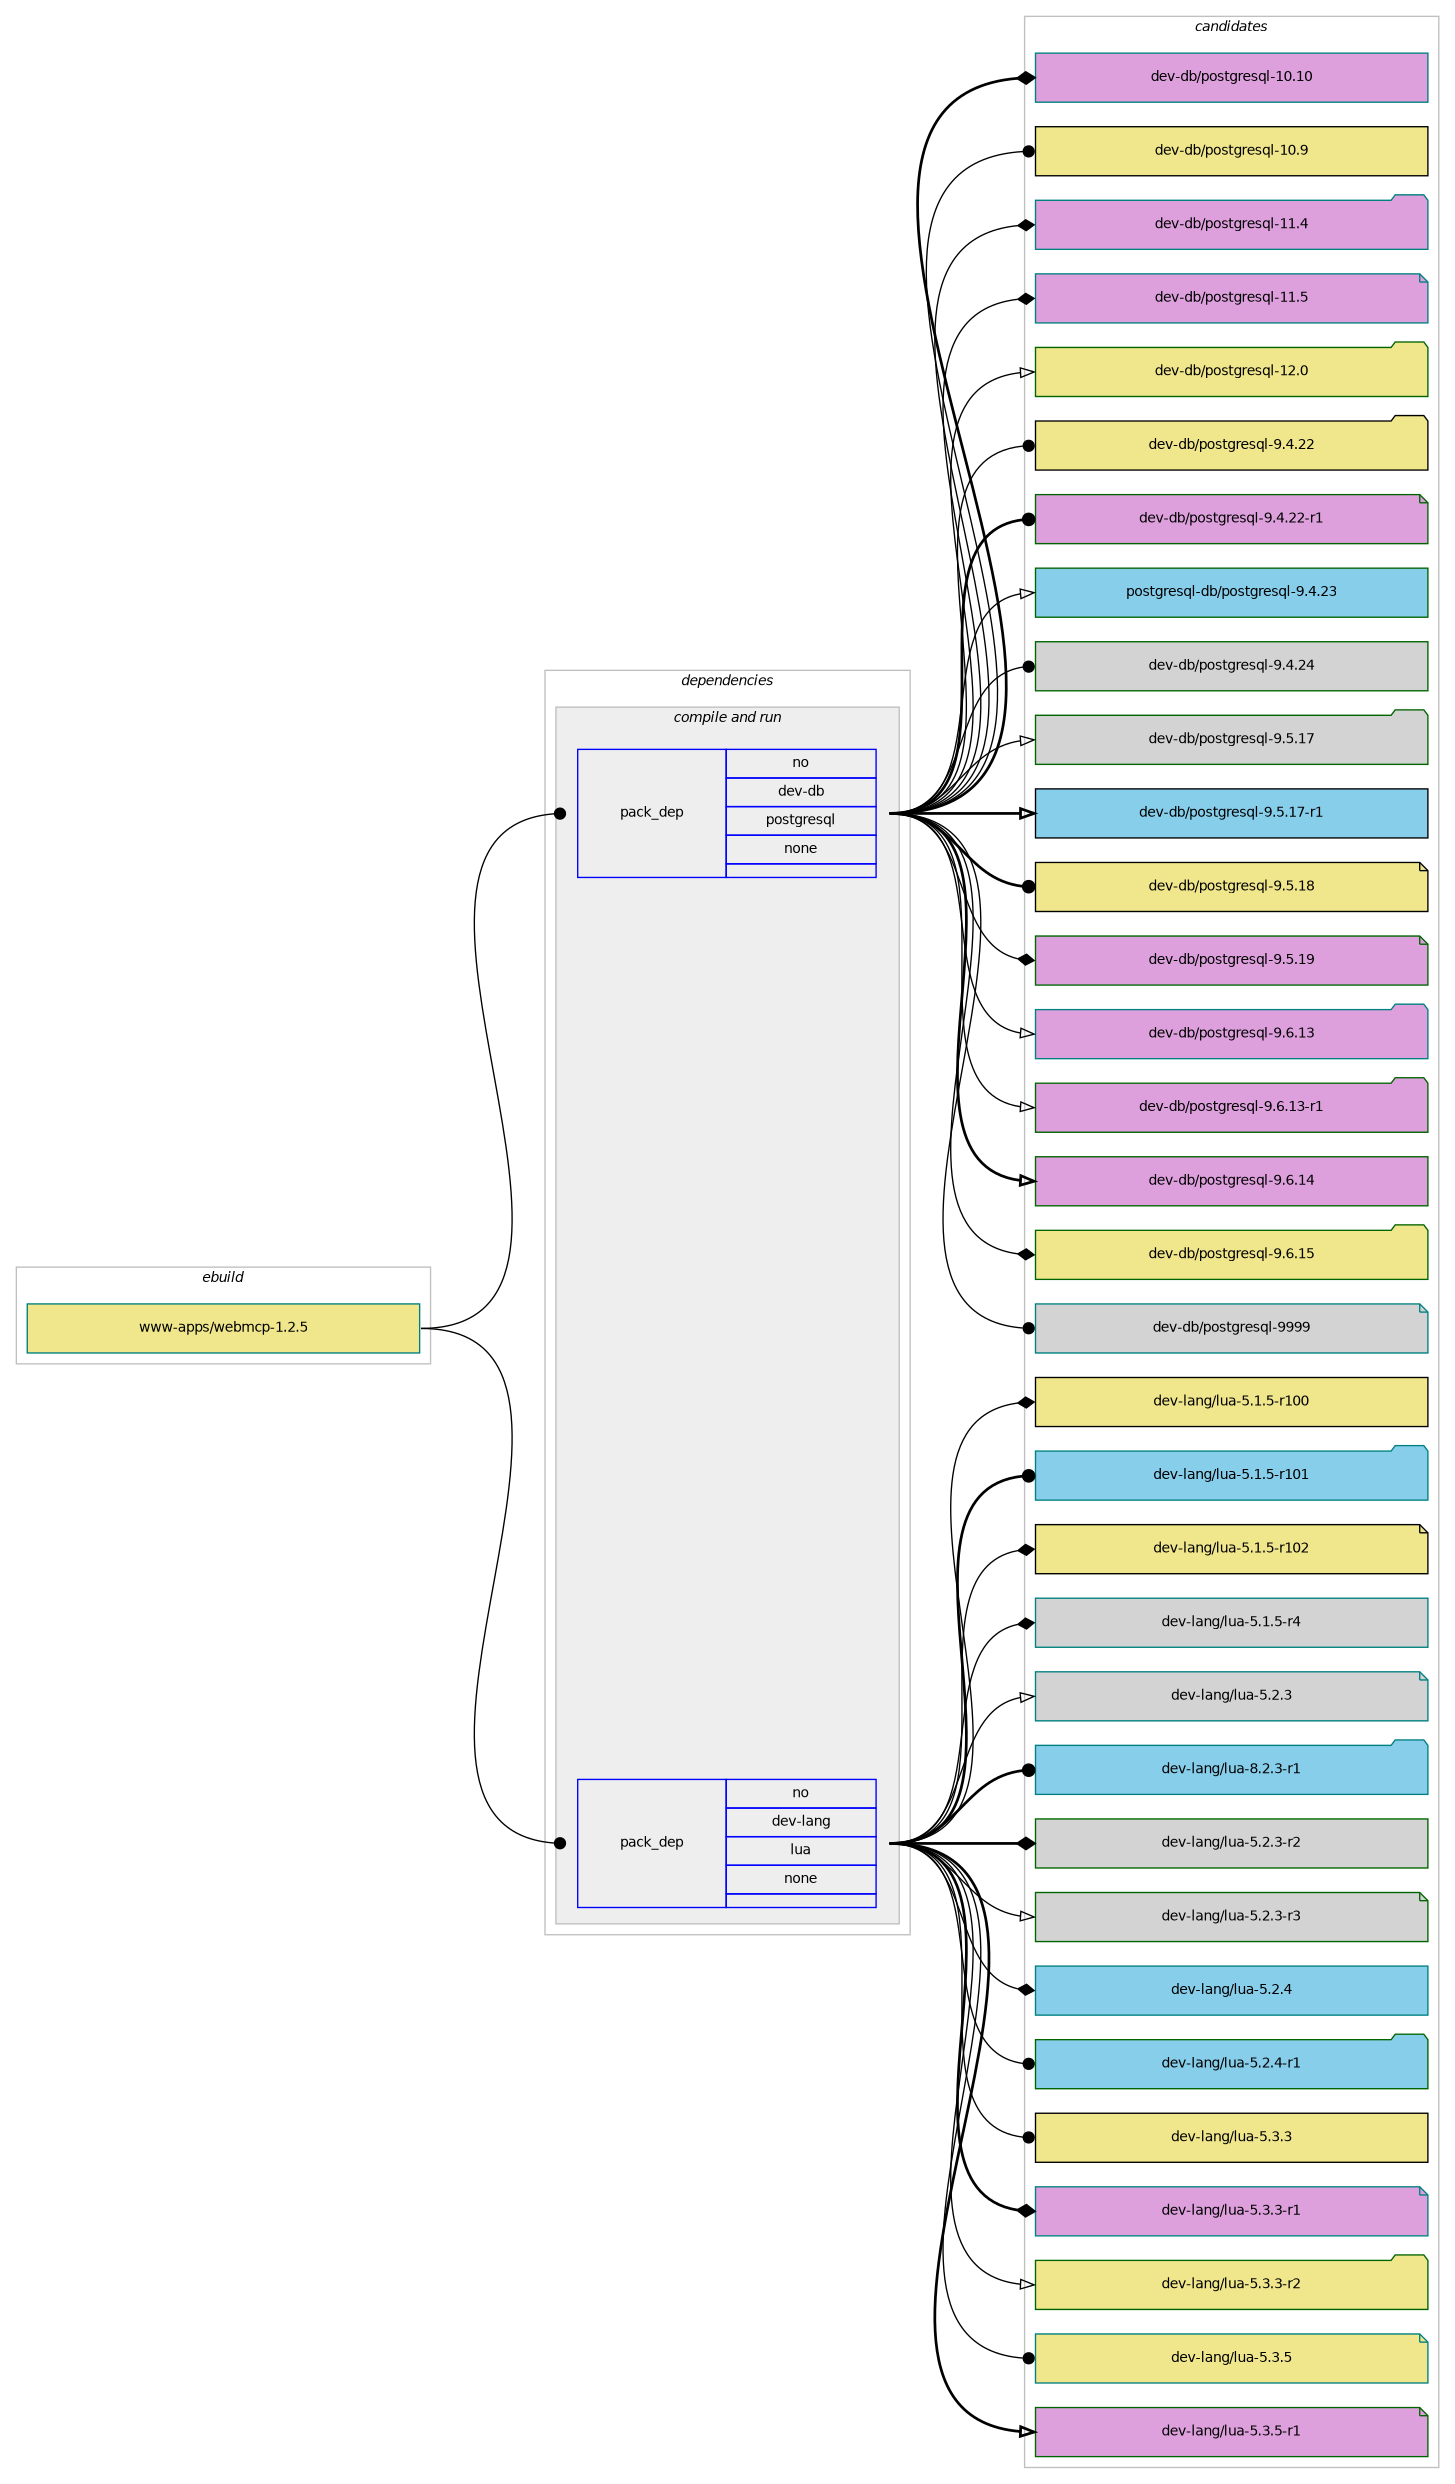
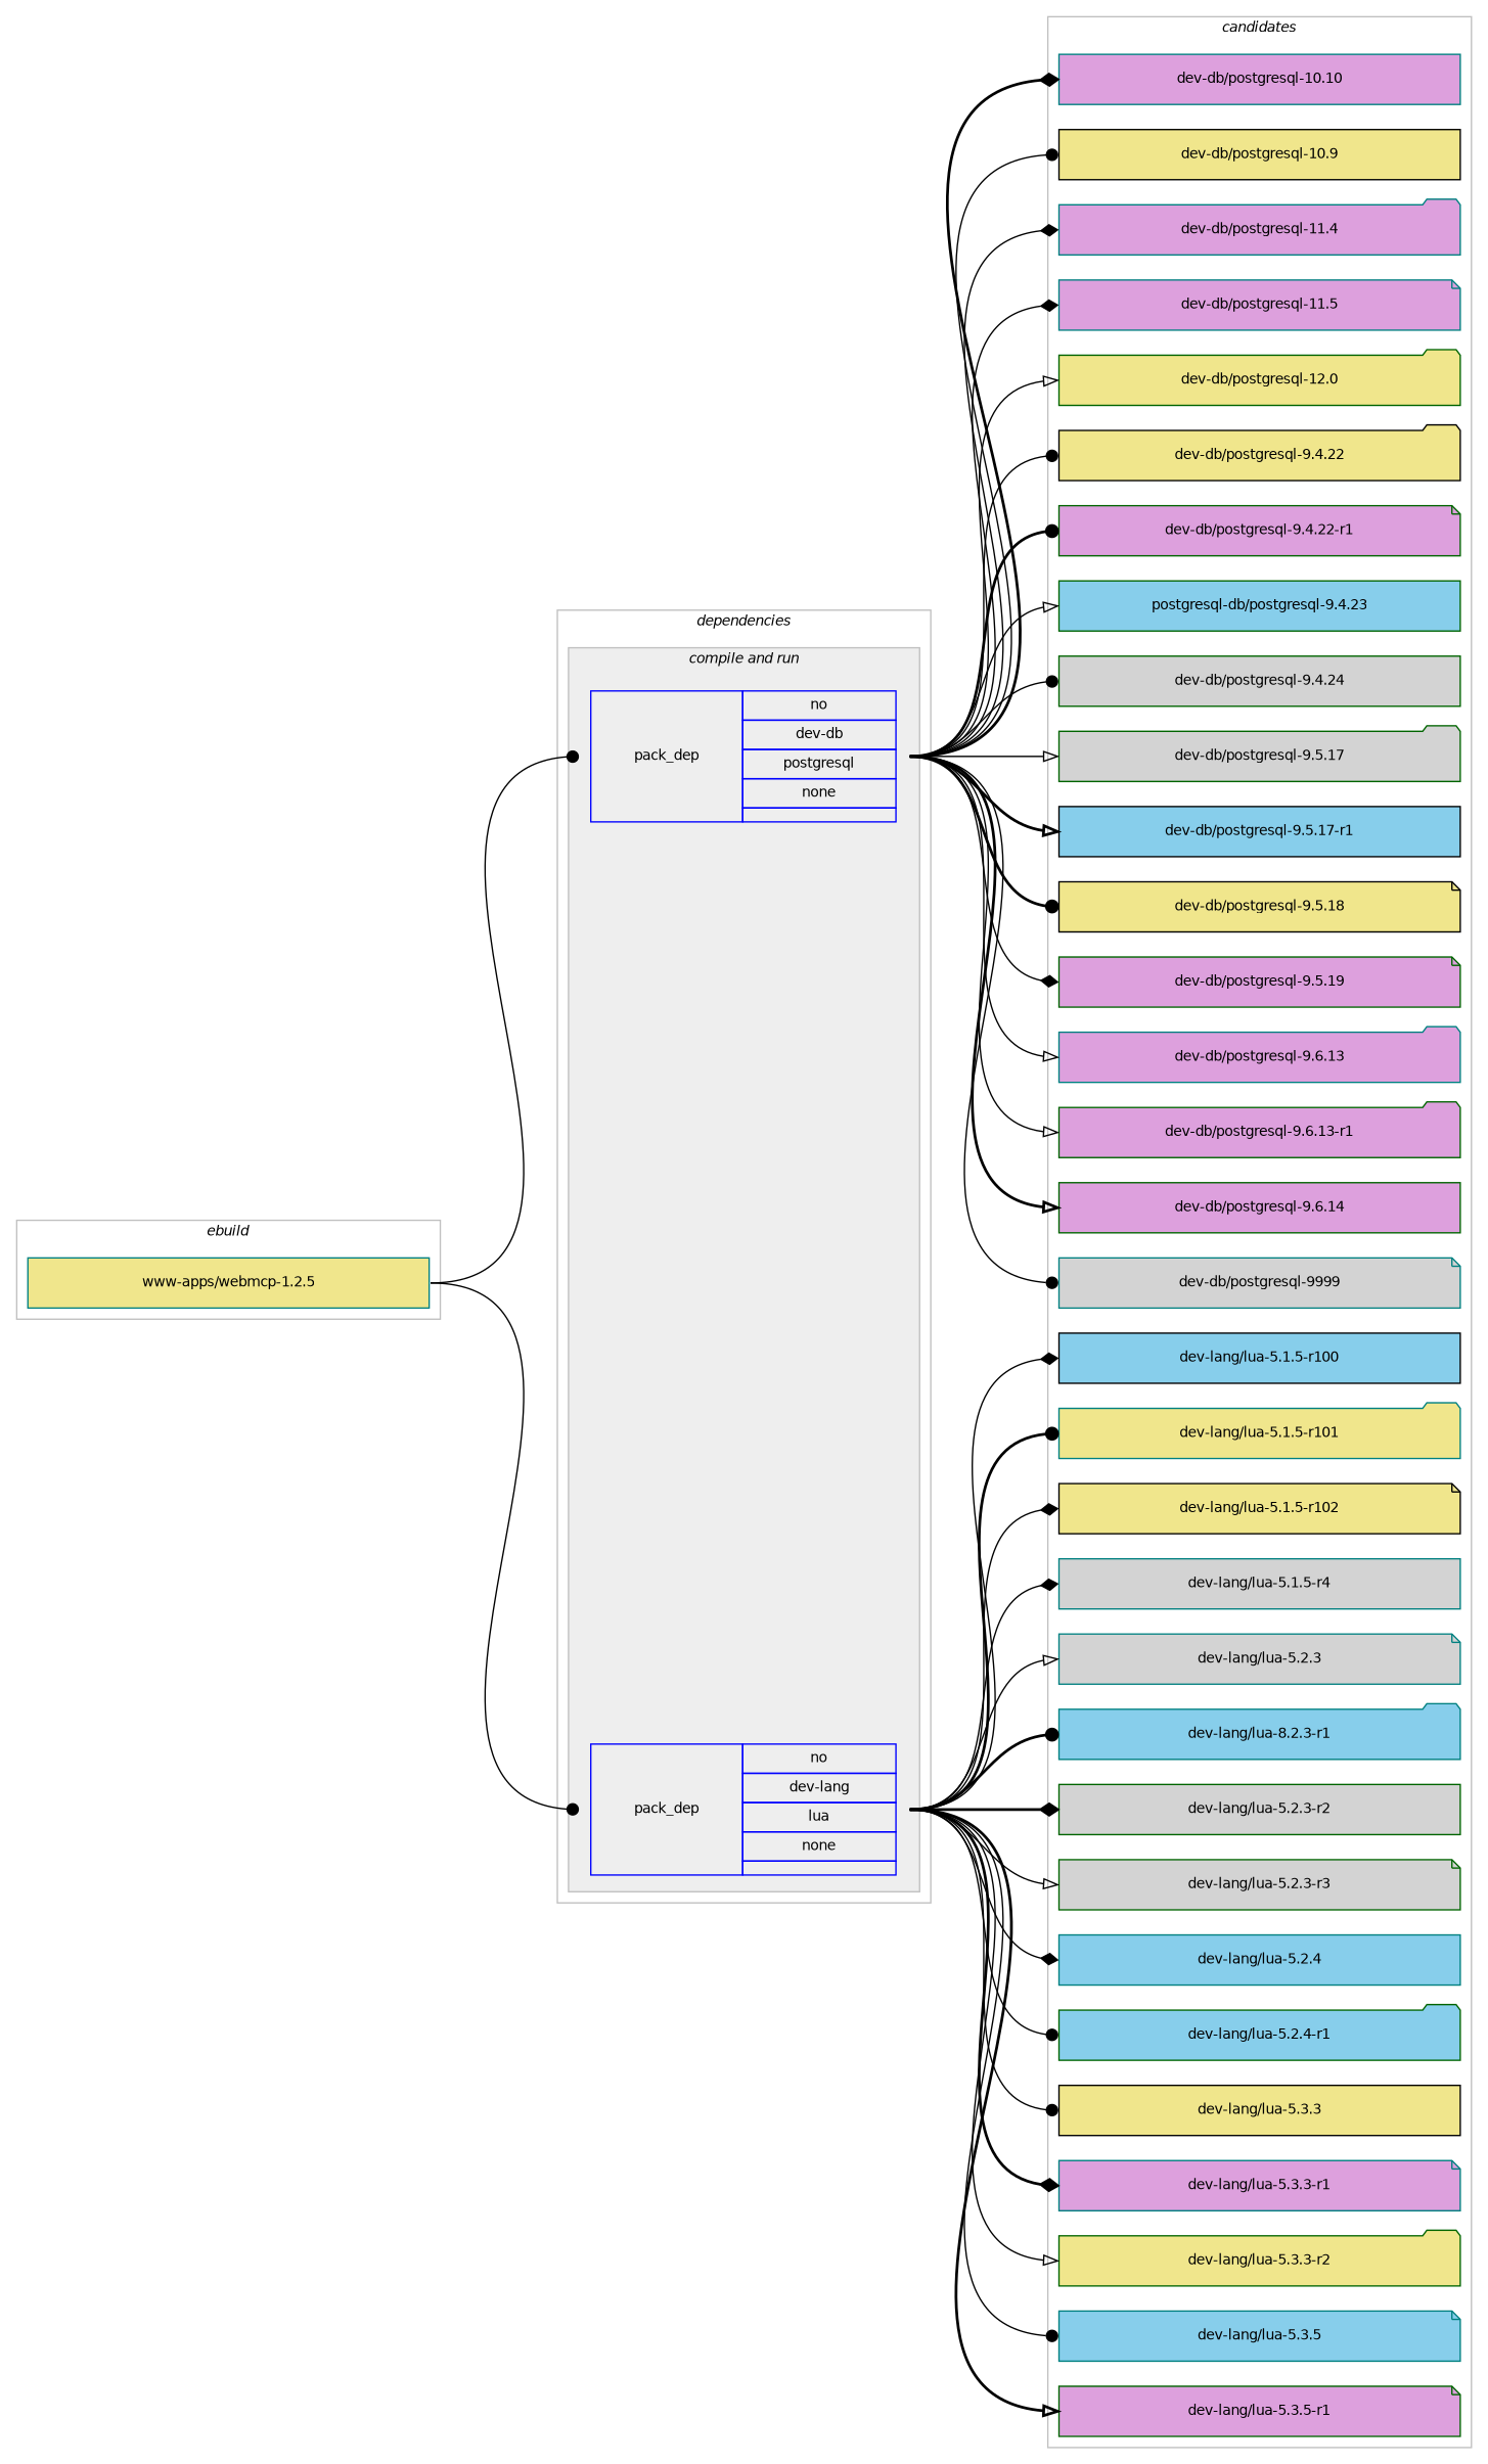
  digraph {
    compound=true
    concentrate=true
    fontname=Helvetica
    fontsize=10
    newrank=true
    rankdir=LR
    ranksep=1.5
    node [color=darkgreen fillcolor=plum fontname=Helvetica fontsize=10 shape=box style=filled]
    edge [arrowhead=dot headport=w style=solid tailport=e weight=100]
    n1 [color=teal fillcolor=khaki label="www-apps/webmcp-1.2.5" width=4]
    n2 [color=blue label=<<TABLE BORDER="0" CELLBORDER="1" CELLSPACING="0" CELLPADDING="4" WIDTH="220"><TR><TD ROWSPAN="6" CELLPADDING="30">pack_dep</TD></TR><TR><TD WIDTH="110">no</TD></TR><TR><TD>dev-db</TD></TR><TR><TD>postgresql</TD></TR><TR><TD>none</TD></TR><TR><TD></TD></TR></TABLE>> shape=none fillcolor="" style=""]
    n3 [color=blue label=<<TABLE BORDER="0" CELLBORDER="1" CELLSPACING="0" CELLPADDING="4" WIDTH="220"><TR><TD ROWSPAN="6" CELLPADDING="30">pack_dep</TD></TR><TR><TD WIDTH="110">no</TD></TR><TR><TD>dev-lang</TD></TR><TR><TD>lua</TD></TR><TR><TD>none</TD></TR><TR><TD></TD></TR></TABLE>> shape=none fillcolor="" style=""]
    n4 [color=teal label="dev-db/postgresql-10.10" width=4]
    n5 [color=black fillcolor=khaki label="dev-db/postgresql-10.9" width=4]
    n6 [color=teal label="dev-db/postgresql-11.4" shape=folder width=4]
    n7 [color=teal label="dev-db/postgresql-11.5" shape=note width=4]
    n8 [fillcolor=khaki label="dev-db/postgresql-12.0" shape=folder width=4]
    n9 [color=black fillcolor=khaki label="dev-db/postgresql-9.4.22" shape=folder width=4]
    n10 [label="dev-db/postgresql-9.4.22-r1" shape=note width=4]
    n11 [fillcolor=skyblue label="postgresql-db/postgresql-9.4.23" width=4]
    n12 [fillcolor=lightgrey label="dev-db/postgresql-9.4.24" width=4]
    n13 [fillcolor=lightgrey label="dev-db/postgresql-9.5.17" shape=folder width=4]
    n14 [color=black fillcolor=skyblue label="dev-db/postgresql-9.5.17-r1" width=4]
    n15 [color=black fillcolor=khaki label="dev-db/postgresql-9.5.18" shape=note width=4]
    n16 [label="dev-db/postgresql-9.5.19" shape=note width=4]
    n17 [color=teal label="dev-db/postgresql-9.6.13" shape=folder width=4]
    n18 [label="dev-db/postgresql-9.6.13-r1" shape=folder width=4]
    n19 [label="dev-db/postgresql-9.6.14" width=4]
-   n20 [fillcolor=khaki label="dev-db/postgresql-9.6.15" shape=folder width=4]
    n21 [color=teal fillcolor=lightgrey label="dev-db/postgresql-9999" shape=note width=4]
-   n22 [color=black fillcolor=khaki label="dev-lang/lua-5.1.5-r100" width=4]
-   n23 [color=teal fillcolor=skyblue label="dev-lang/lua-5.1.5-r101" shape=folder width=4]
+   n22 [color=black fillcolor=skyblue label="dev-lang/lua-5.1.5-r100" width=4]
+   n23 [color=teal fillcolor=khaki label="dev-lang/lua-5.1.5-r101" shape=folder width=4]
    n24 [color=black fillcolor=khaki label="dev-lang/lua-5.1.5-r102" shape=note width=4]
    n25 [color=teal fillcolor=lightgrey label="dev-lang/lua-5.1.5-r4" width=4]
    n26 [color=teal fillcolor=lightgrey label="dev-lang/lua-5.2.3" shape=note width=4]
    n27 [color=teal fillcolor=skyblue label="dev-lang/lua-8.2.3-r1" shape=folder width=4]
    n28 [fillcolor=lightgrey label="dev-lang/lua-5.2.3-r2" width=4]
    n29 [fillcolor=lightgrey label="dev-lang/lua-5.2.3-r3" shape=note width=4]
    n30 [color=teal fillcolor=skyblue label="dev-lang/lua-5.2.4" width=4]
    n31 [fillcolor=skyblue label="dev-lang/lua-5.2.4-r1" shape=folder width=4]
    n32 [color=black fillcolor=khaki label="dev-lang/lua-5.3.3" width=4]
    n33 [color=teal label="dev-lang/lua-5.3.3-r1" shape=note width=4]
    n34 [fillcolor=khaki label="dev-lang/lua-5.3.3-r2" shape=folder width=4]
-   n35 [color=teal fillcolor=khaki label="dev-lang/lua-5.3.5" shape=note width=4]
+   n35 [color=teal fillcolor=skyblue label="dev-lang/lua-5.3.5" shape=note width=4]
    n36 [label="dev-lang/lua-5.3.5-r1" shape=note width=4]
    subgraph cluster_1 {
      color=gray
      label=<<i>dependencies</i>>
      subgraph cluster_2 {
        color=gray
        fillcolor="#eeeeee"
        label=<<i>compile</i>>
        style=filled
      }
      subgraph cluster_3 {
        color=gray
        fillcolor="#eeeeee"
        label=<<i>compile and run</i>>
        style=filled
        subgraph sub_4 {
          color=gray
          fillcolor="#eeeeee"
          label=<<i>compile and run</i>>
          style=filled
          n2
        }
        subgraph sub_5 {
          color=gray
          fillcolor="#eeeeee"
          label=<<i>compile and run</i>>
          style=filled
          n3
        }
      }
      subgraph cluster_6 {
        color=gray
        fillcolor="#eeeeee"
        label=<<i>run</i>>
        style=filled
      }
    }
    subgraph cluster_7 {
      color=gray
      label=<<i>ebuild</i>>
      n1
    }
    subgraph cluster_8 {
      color=gray
      label=<<i>candidates</i>>
      rank=same
      subgraph sub_9 {
        color=black
        label=<<i>candidates</i>>
        nodesep=1
        rank=same
        n4
        n5
        n6
        n7
        n8
        n9
        n10
        n11
        n12
        n13
        n14
        n15
        n16
        n17
        n18
        n19
-       n20
        n21
      }
      subgraph sub_10 {
        color=black
        label=<<i>candidates</i>>
        nodesep=1
        rank=same
        n22
        n23
        n24
        n25
        n26
        n27
        n28
        n29
        n30
        n31
        n32
        n33
        n34
        n35
        n36
      }
    }
    n1 -> n2 [weight=20]
    n1 -> n3 [weight=20]
    n2 -> n4 [arrowhead=diamond style=bold]
    n2 -> n5
    n2 -> n6 [arrowhead=diamond]
    n2 -> n7 [arrowhead=diamond]
    n2 -> n8 [arrowhead=onormal]
    n2 -> n9
    n2 -> n10 [style=bold]
    n2 -> n11 [arrowhead=onormal]
    n2 -> n12
    n2 -> n13 [arrowhead=onormal]
    n2 -> n14 [arrowhead=onormal style=bold]
    n2 -> n15 [style=bold]
    n2 -> n16 [arrowhead=diamond]
    n2 -> n17 [arrowhead=onormal]
    n2 -> n18 [arrowhead=onormal]
    n2 -> n19 [arrowhead=onormal style=bold]
-   n2 -> n20 [arrowhead=diamond]
    n2 -> n21
    n3 -> n22 [arrowhead=diamond]
    n3 -> n23 [style=bold]
    n3 -> n24 [arrowhead=diamond]
    n3 -> n25 [arrowhead=diamond]
    n3 -> n26 [arrowhead=onormal]
    n3 -> n27 [style=bold]
    n3 -> n28 [arrowhead=diamond style=bold]
    n3 -> n29 [arrowhead=onormal]
    n3 -> n30 [arrowhead=diamond]
    n3 -> n31
    n3 -> n32
    n3 -> n33 [arrowhead=diamond style=bold]
    n3 -> n34 [arrowhead=onormal]
    n3 -> n35
    n3 -> n36 [arrowhead=onormal style=bold]
  }
